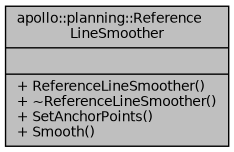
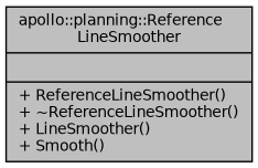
  digraph {
-   n1 [color=black fillcolor=grey75 fontcolor=black fontname=Helvetica fontsize=10 height=0.2 label="{apollo::planning::Reference\lLineSmoother\n||+ ReferenceLineSmoother()\l+ ~ReferenceLineSmoother()\l+ SetAnchorPoints()\l+ Smooth()\l}" shape=record style=filled width=0.4]
+   n1 [color=black fillcolor=grey75 fontcolor=black fontname=Helvetica fontsize=10 height=0.2 label="{apollo::planning::Reference\lLineSmoother\n||+ ReferenceLineSmoother()\l+ ~ReferenceLineSmoother()\l+ LineSmoother()\l+ Smooth()\l}" shape=record style=filled width=0.4]
  }
